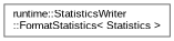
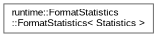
  digraph {
    rankdir=LR
    fontname="Liberation Sans"
-   n1 [color=grey40 fillcolor=white fontname="Liberation Sans" fontsize=10 height=0.2 label="runtime::StatisticsWriter\l::FormatStatistics\< Statistics \>" shape=box style=filled width=0.4]
+   n1 [color=grey40 fillcolor=white fontname="Liberation Sans" fontsize=10 height=0.2 label="runtime::FormatStatistics\l::FormatStatistics\< Statistics \>" shape=box style=filled width=0.4]
  }
